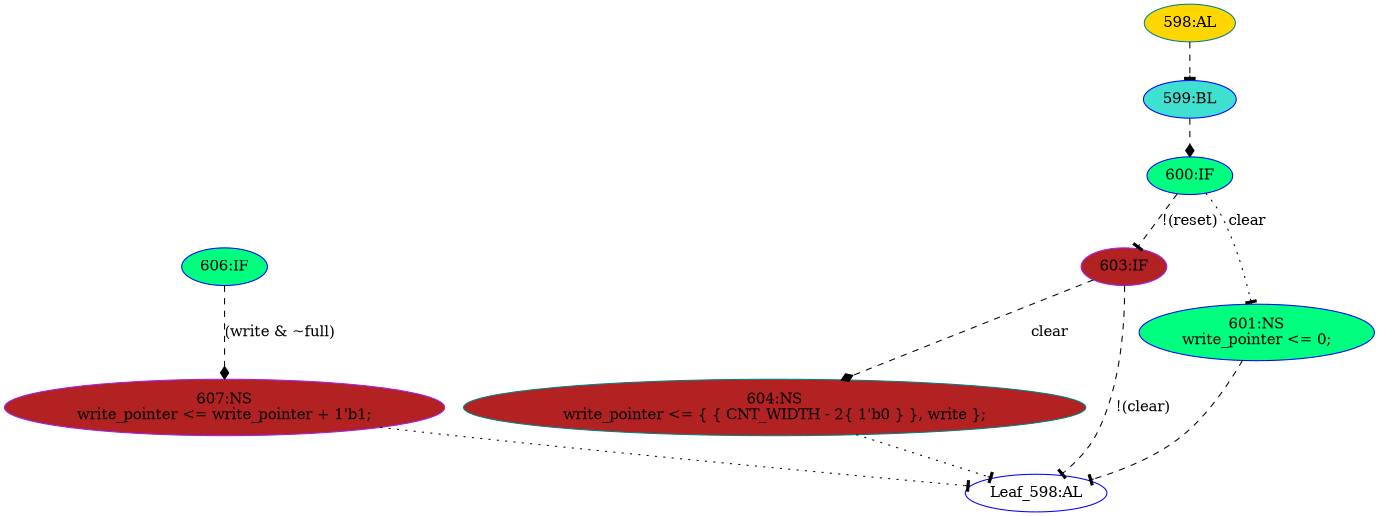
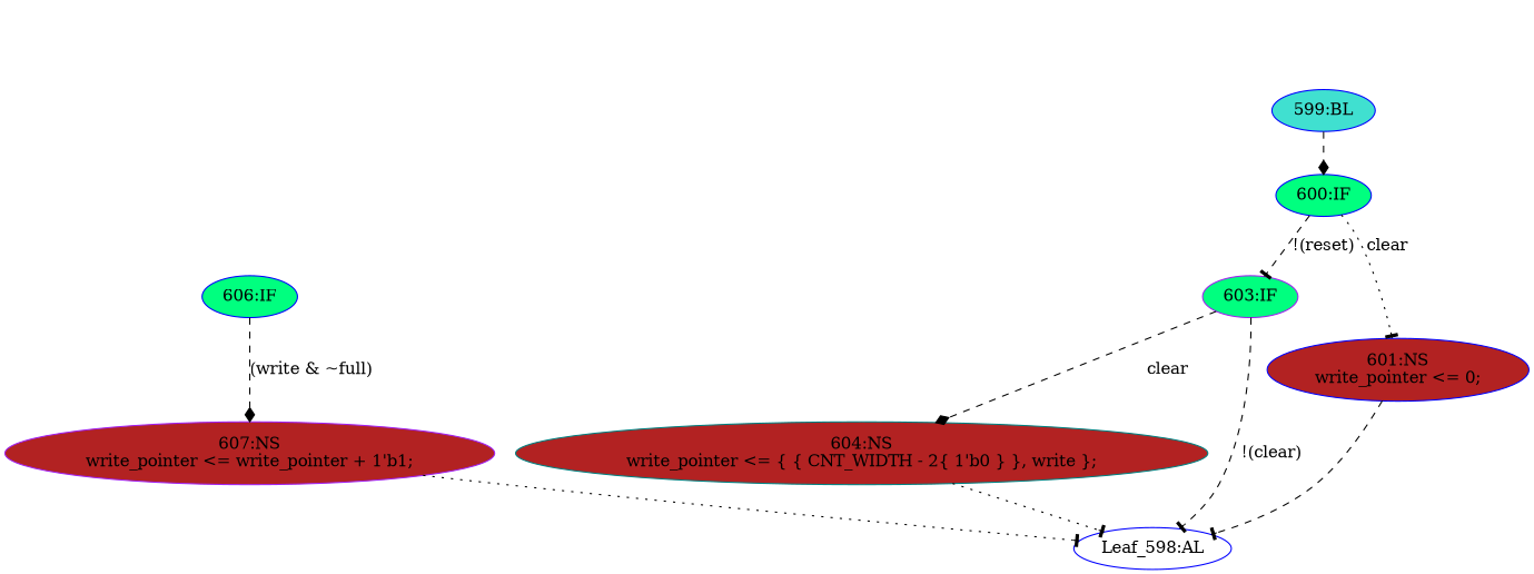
  strict digraph {
    node [color=blue fillcolor=springgreen statements="[]" style=filled typ=IfStatement]
    edge [arrowhead=tee cond="[]" lineno=None style=dashed]
-   n1 [ast="<pyverilog.vparser.ast.IfStatement object at 0x7f8391e56790>" color=purple fillcolor=firebrick label="603:IF"]
+   n1 [ast="<pyverilog.vparser.ast.IfStatement object at 0x7f8391e56790>" color=purple label="603:IF"]
    n2 [ast="<pyverilog.vparser.ast.NonblockingSubstitution object at 0x7f83b37df0d0>" color=teal fillcolor=firebrick label="604:NS\nwrite_pointer <= { { CNT_WIDTH - 2{ 1'b0 } }, write };" statements="[<pyverilog.vparser.ast.NonblockingSubstitution object at 0x7f83b37df0d0>]" typ=NonblockingSubstitution]
    n3 [def_var="['write_pointer']" label="Leaf_598:AL" fillcolor="" statements="" style="" typ=""]
    n4 [ast="<pyverilog.vparser.ast.IfStatement object at 0x7f83b382fe90>" label="606:IF"]
    n5 [ast="<pyverilog.vparser.ast.NonblockingSubstitution object at 0x7f83b382fe50>" color=purple fillcolor=firebrick label="607:NS\nwrite_pointer <= write_pointer + 1'b1;" statements="[<pyverilog.vparser.ast.NonblockingSubstitution object at 0x7f83b382fe50>]" typ=NonblockingSubstitution]
    n6 [ast="<pyverilog.vparser.ast.IfStatement object at 0x7f83b37df450>" label="600:IF"]
-   n7 [ast="<pyverilog.vparser.ast.NonblockingSubstitution object at 0x7f83b37df490>" label="601:NS\nwrite_pointer <= 0;" statements="[<pyverilog.vparser.ast.NonblockingSubstitution object at 0x7f83b37df490>]" typ=NonblockingSubstitution]
-   n8 [ast="<pyverilog.vparser.ast.Always object at 0x7f83b37df650>" clk_sens=False color=teal fillcolor=gold label="598:AL" sens="['clk', 'reset']" typ=Always use_var="['reset', 'write', 'clear', 'full', 'write_pointer']"]
+   n7 [ast="<pyverilog.vparser.ast.NonblockingSubstitution object at 0x7f83b37df490>" fillcolor=firebrick label="601:NS\nwrite_pointer <= 0;" statements="[<pyverilog.vparser.ast.NonblockingSubstitution object at 0x7f83b37df490>]" typ=NonblockingSubstitution]
    n9 [ast="<pyverilog.vparser.ast.Block object at 0x7f83b37df7d0>" fillcolor=turquoise label="599:BL" typ=Block]
    n1 -> n2 [arrowhead=diamond cond="['clear']" label=clear lineno=603]
    n1 -> n3 [cond="['clear']" label="!(clear)" lineno=603]
    n2 -> n3 [style=dotted]
    n4 -> n5 [arrowhead=diamond cond="['write', 'full']" label="(write & ~full)" lineno=606]
    n5 -> n3 [style=dotted]
    n6 -> n1 [cond="['reset']" label="!(reset)" lineno=600]
    n6 -> n7 [cond="['reset']" label=clear lineno=600 style=dotted]
    n7 -> n3
-   n8 -> n9
    n9 -> n6 [arrowhead=diamond]
  }
